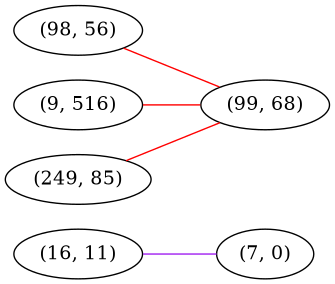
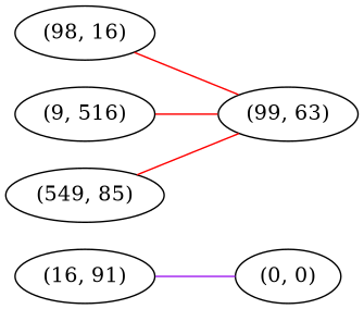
  graph {
    rankdir=LR
    edge [color=red weight=1]
-   "(16, 11)"
-   "(0, 0)" [label="(7, 0)"]
-   "(98, 56)"
-   "(99, 68)"
+   "(16, 11)" [label="(16, 91)"]
+   "(0, 0)"
+   "(98, 56)" [label="(98, 16)"]
+   "(99, 68)" [label="(99, 63)"]
    n5 [label="(9, 516)"]
-   "(249, 85)"
+   "(249, 85)" [label="(549, 85)"]
    "(16, 11)" -- "(0, 0)" [color=purple weight=4]
    "(98, 56)" -- "(99, 68)"
    n5 -- "(99, 68)"
    "(249, 85)" -- "(99, 68)"
  }
